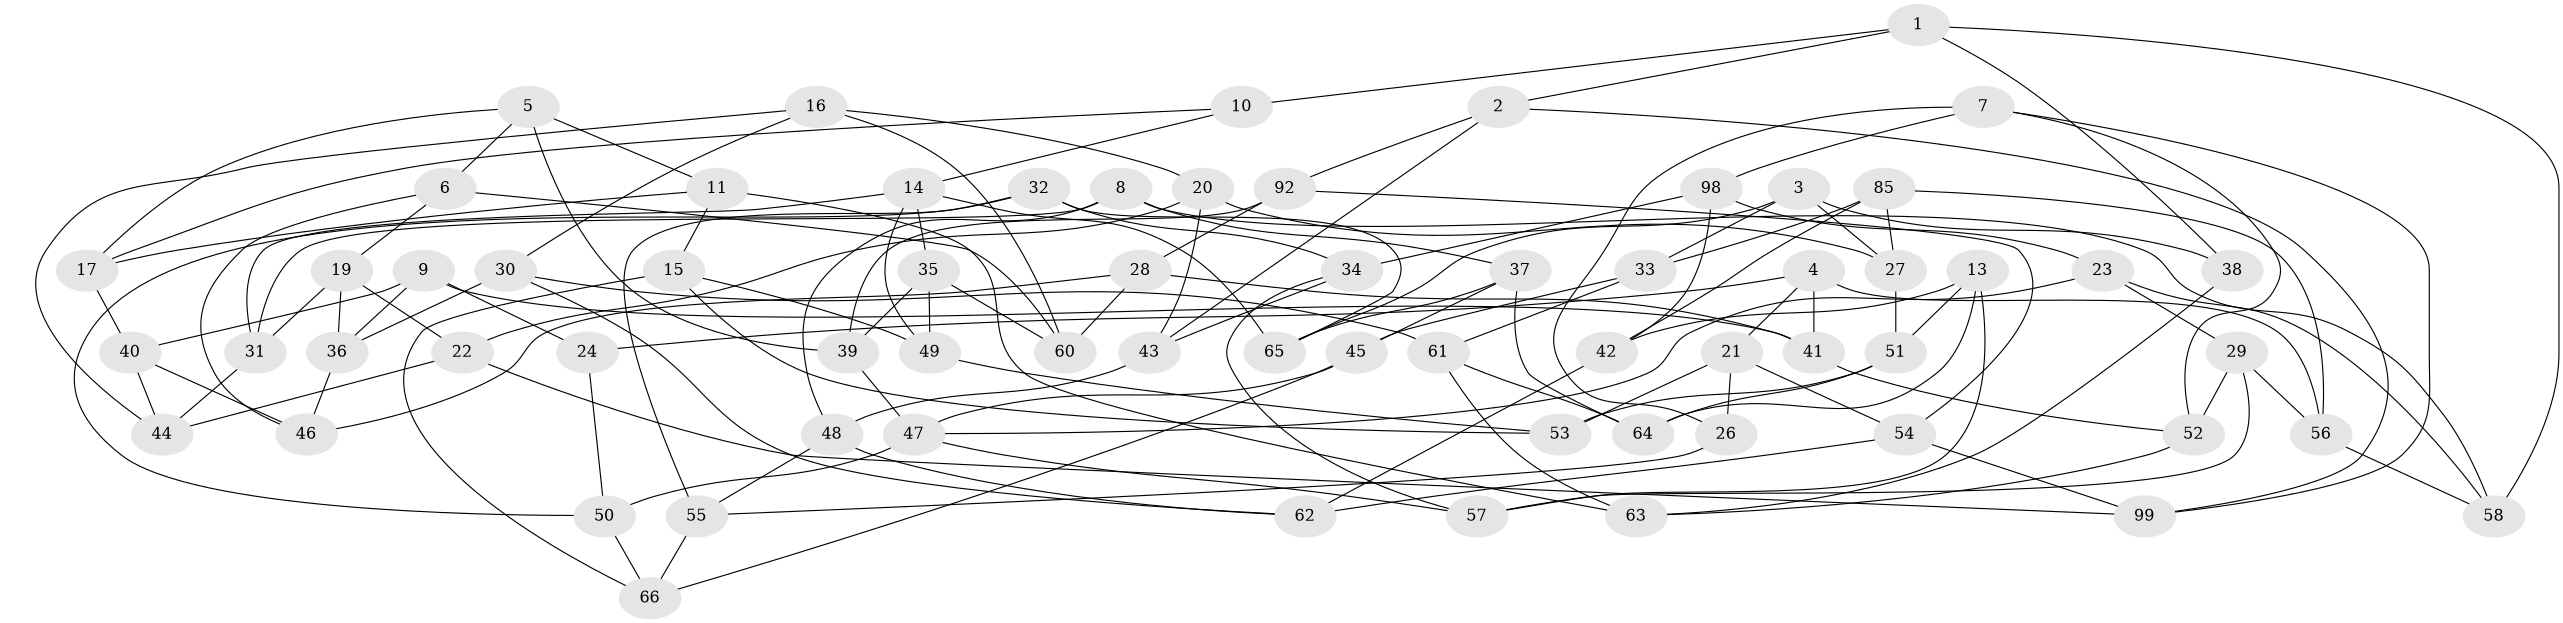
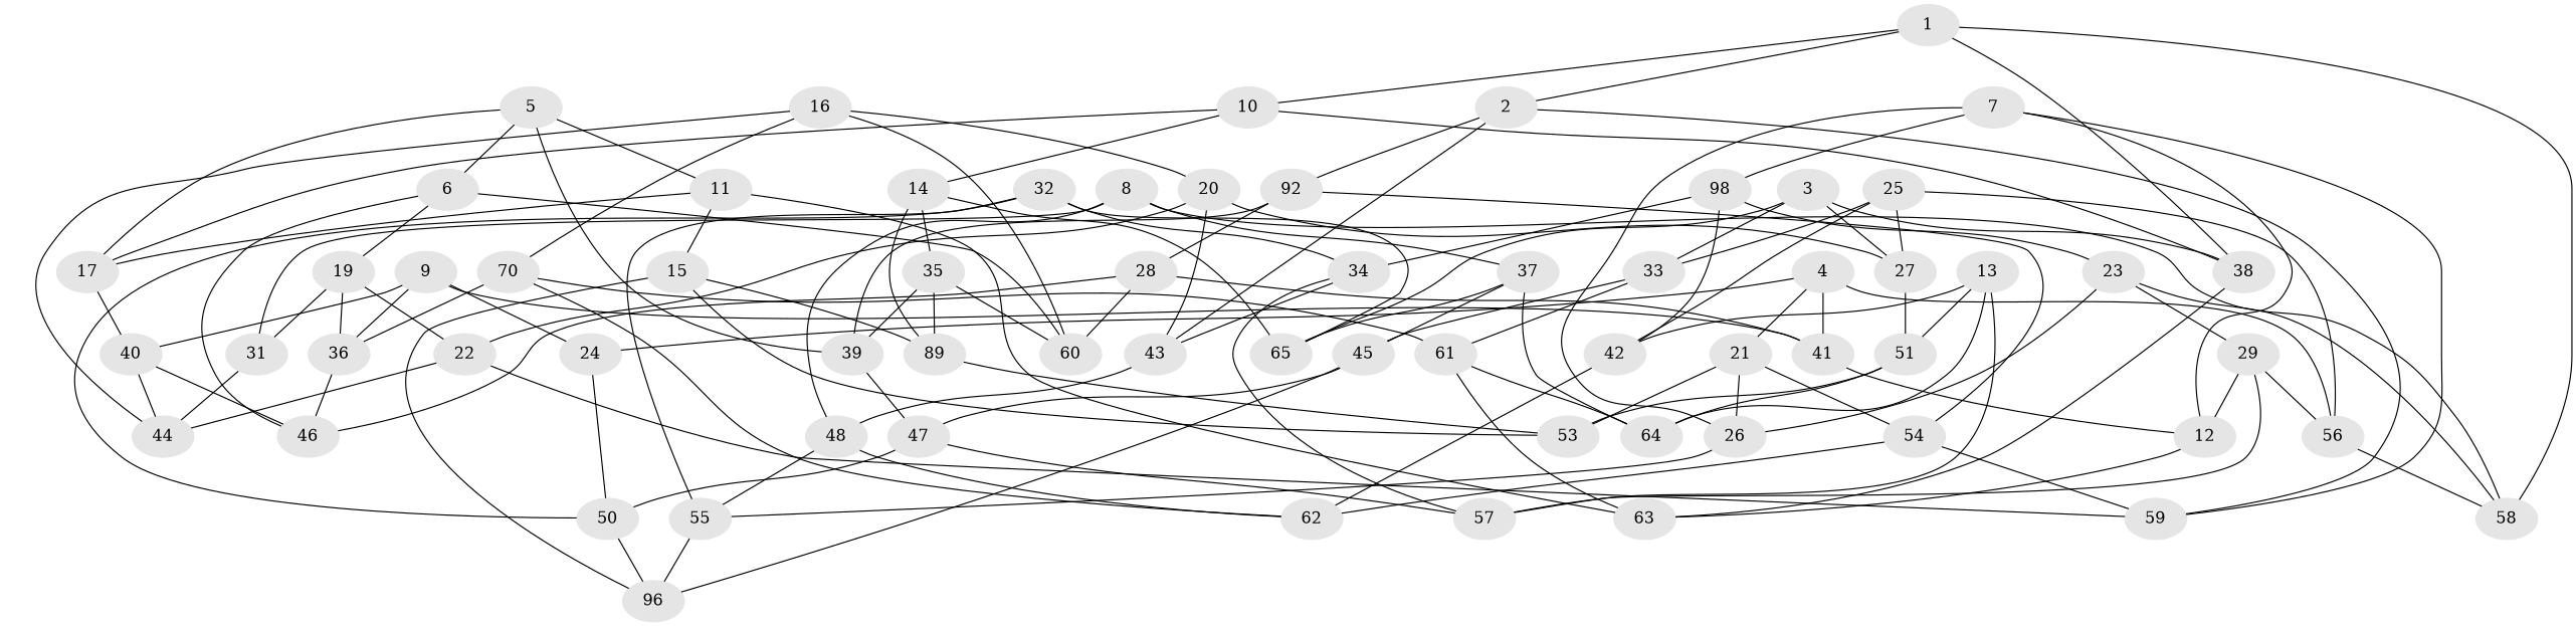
  graph {
    node [color=gray90 style=filled]
    1
    2
    10
    38
    58
    n6 [label=92]
    43
-   59 [label=99]
+   59
    17
    14
    63
    39
    28
    54
    48
    3
    27
    33
    65
    51
    61
    45
    4
    21
    24
    41
    56
    26
    53
    50
-   52
+   52 [label=12]
    5
    6
    11
    19
    46
    60
    15
    40
    47
    31
    36
    22
    7
    n45 [label=98]
    42
    23
    34
    55
    8
    37
    44
    64
    62
    9
-   49
+   49 [label=89]
    35
-   66
+   66 [label=96]
    13
    57
    16
    20
-   30
+   30 [label=70]
    29
-   25 [label=85]
+   25
    32
    1 -- 2
    1 -- 10
    1 -- 38
    1 -- 58
    2 -- n6
    2 -- 43
    2 -- 59
+   10 -- 38
    10 -- 17
    10 -- 14
    38 -- 63
    n6 -- 39
    n6 -- 28
    n6 -- 54
    43 -- 48
    17 -- 40
    14 -- 65
-   14 -- 31
    14 -- 49
    14 -- 35
    39 -- 47
    28 -- 41
    28 -- 46
    28 -- 60
    54 -- 59
    54 -- 62
    48 -- 55
    48 -- 62
    3 -- 38
    3 -- 27
    3 -- 33
    3 -- 65
    27 -- 51
    33 -- 61
    33 -- 45
    51 -- 53
    51 -- 64
    61 -- 63
    61 -- 64
    45 -- 47
    45 -- 66
    4 -- 21
    4 -- 24
    4 -- 41
    4 -- 56
    21 -- 54
    21 -- 26
    21 -- 53
    24 -- 50
    41 -- 52
    56 -- 58
    26 -- 55
    50 -- 66
    52 -- 63
    5 -- 17
    5 -- 39
    5 -- 6
    5 -- 11
    6 -- 19
    6 -- 46
    6 -- 60
    11 -- 17
    11 -- 63
    11 -- 15
    19 -- 31
    19 -- 36
    19 -- 22
    15 -- 53
    15 -- 49
    15 -- 66
    40 -- 46
    40 -- 44
    47 -- 50
    47 -- 57
    31 -- 44
    36 -- 46
    22 -- 59
    22 -- 44
    7 -- 59
    7 -- 26
    7 -- 52
    7 -- n45
    n45 -- 42
    n45 -- 23
    n45 -- 34
    42 -- 62
    23 -- 58
-   23 -- 47
+   23 -- 26
    23 -- 29
    34 -- 43
    34 -- 57
    55 -- 66
    8 -- 58
    8 -- 48
    8 -- 31
    8 -- 37
    37 -- 65
    37 -- 45
    37 -- 64
    9 -- 24
    9 -- 41
    9 -- 40
    9 -- 36
    49 -- 53
    35 -- 39
    35 -- 60
    35 -- 49
    13 -- 51
    13 -- 42
    13 -- 64
    13 -- 57
    16 -- 60
    16 -- 44
    16 -- 20
    16 -- 30
    20 -- 43
    20 -- 27
    20 -- 22
    30 -- 61
    30 -- 36
    30 -- 62
    29 -- 56
    29 -- 52
    29 -- 57
    25 -- 27
    25 -- 33
    25 -- 56
    25 -- 42
    32 -- 65
    32 -- 50
    32 -- 34
    32 -- 55
  }
